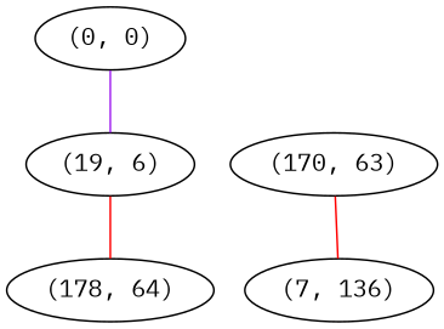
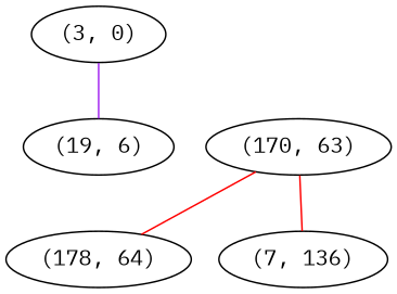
  graph {
    fontname="IBM Plex Mono"
    node [fontname="IBM Plex Mono"]
    edge [color=red fontname="IBM Plex Mono" weight=1]
    "(170, 63)"
    "(178, 64)"
    n3 [label="(7, 136)"]
-   "(0, 0)"
+   "(0, 0)" [label="(3, 0)"]
    "(19, 6)"
-   "(19, 6)" -- "(178, 64)"
+   "(170, 63)" -- "(178, 64)"
    "(170, 63)" -- n3
    "(0, 0)" -- "(19, 6)" [color=purple weight=4]
  }
